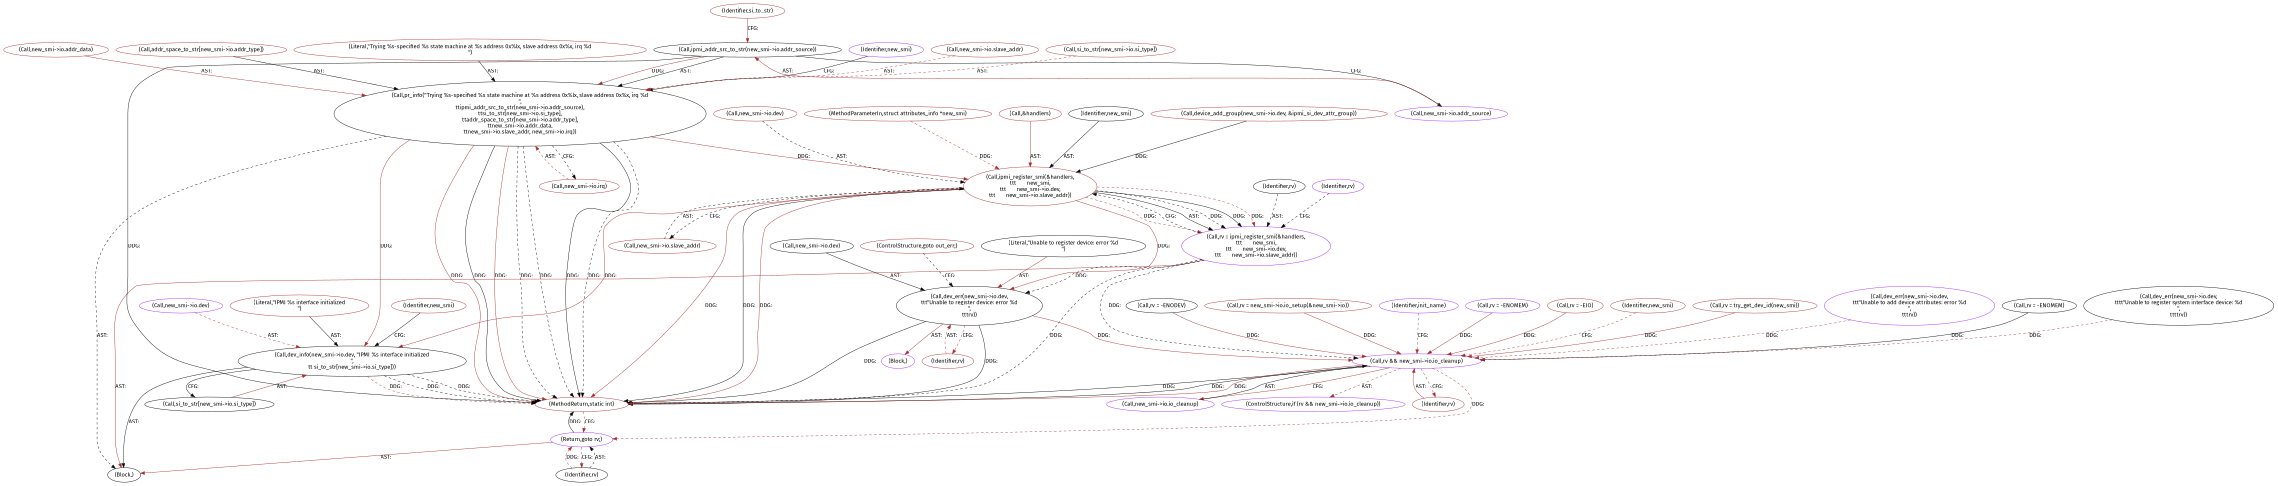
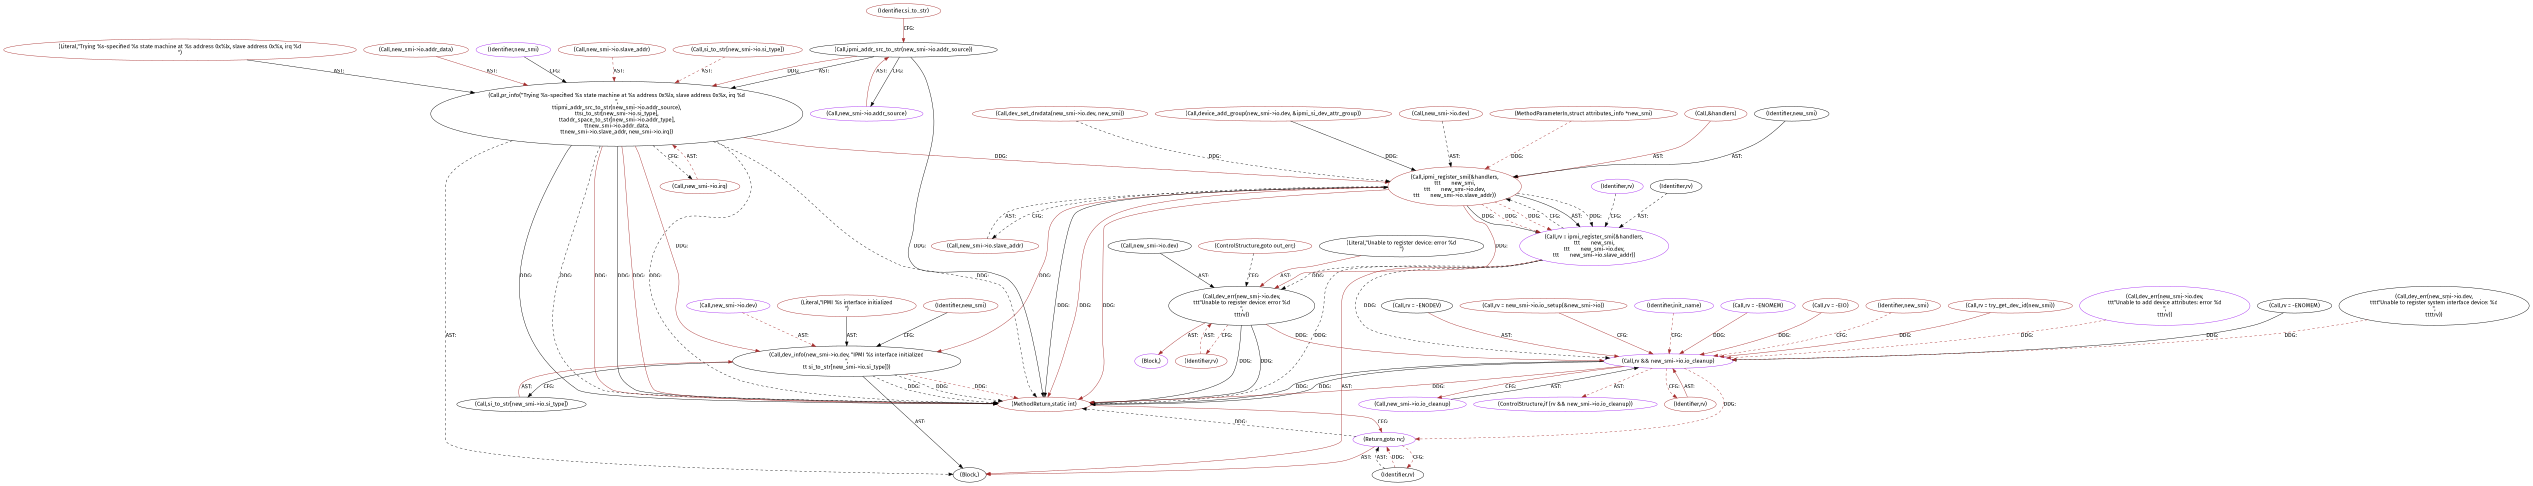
  digraph {
    fontname="Fira Sans"
    node [color=brown fontname="Fira Sans"]
    edge [color=brown fontname="Fira Sans" style=solid]
    n1 [color=black label="(Call,pr_info(\"Trying %s-specified %s state machine at %s address 0x%lx, slave address 0x%x, irq %d\n\",\n\t\tipmi_addr_src_to_str(new_smi->io.addr_source),\n\t\tsi_to_str[new_smi->io.si_type],\n\t\taddr_space_to_str[new_smi->io.addr_type],\n\t\tnew_smi->io.addr_data,\n\t\tnew_smi->io.slave_addr, new_smi->io.irq))"]
    n2 [label="(Call,ipmi_register_smi(&handlers,\n\t\t\t       new_smi,\n\t\t\t       new_smi->io.dev,\n\t\t\t       new_smi->io.slave_addr))"]
    n3 [color=black label="(Call,dev_info(new_smi->io.dev, \"IPMI %s interface initialized\n\",\n\t\t si_to_str[new_smi->io.si_type]))"]
    n4 [label="(MethodReturn,static int)"]
    n5 [label="(Call,new_smi->io.irq)"]
    n6 [color=black label="(Block,)"]
    n7 [color=purple label="(Call,rv = ipmi_register_smi(&handlers,\n\t\t\t       new_smi,\n\t\t\t       new_smi->io.dev,\n\t\t\t       new_smi->io.slave_addr))"]
    n8 [color=black label="(Call,dev_err(new_smi->io.dev,\n\t\t\t\"Unable to register device: error %d\n\",\n\t\t\trv))"]
    n9 [label="(Call,new_smi->io.slave_addr)"]
    n10 [color=black label="(Call,si_to_str[new_smi->io.si_type])"]
    n11 [color=purple label="(Return,goto rv;)"]
    n12 [color=black label="(Call,ipmi_addr_src_to_str(new_smi->io.addr_source))"]
    n13 [color=purple label="(Call,new_smi->io.addr_source)"]
    n14 [color=purple label="(Call,rv && new_smi->io.io_cleanup)"]
    n15 [color=purple label="(Block,)"]
    n16 [label="(Identifier,rv)"]
    n17 [color=purple label="(Call,new_smi->io.io_cleanup)"]
    n18 [color=purple label="(ControlStructure,if (rv && new_smi->io.io_cleanup))"]
    n19 [label="(Identifier,rv)"]
    n20 [color=black label="(Identifier,rv)"]
    n21 [label="(Call,new_smi->io.dev)"]
    n22 [color=black label="(Call,rv = -ENODEV)"]
    n23 [color=purple label="(Identifier,rv)"]
    n24 [label="(Call,rv = new_smi->io.io_setup(&new_smi->io))"]
    n25 [label="(Identifier,new_smi)"]
    n26 [label="(MethodParameterIn,struct attributes_info *new_smi)"]
    n27 [label="(ControlStructure,goto out_err;)"]
    n28 [color=purple label="(Identifier,init_name)"]
    n29 [color=purple label="(Call,rv = -ENOMEM)"]
    n30 [color=purple label="(Identifier,new_smi)"]
    n31 [label="(Call,&handlers)"]
    n32 [label="(Call,new_smi->io.slave_addr)"]
    n33 [label="(Call,rv = -EIO)"]
    n34 [label="(Identifier,new_smi)"]
    n35 [color=black label="(Identifier,new_smi)"]
    n36 [color=black label="(Literal,\"Unable to register device: error %d\n\")"]
    n37 [label="(Call,rv = try_get_dev_id(new_smi))"]
    n38 [label="(Call,si_to_str[new_smi->io.si_type])"]
    n39 [color=purple label="(Call,new_smi->io.dev)"]
    n40 [color=purple label="(Call,dev_err(new_smi->io.dev,\n\t\t\t\"Unable to add device attributes: error %d\n\",\n\t\t\trv))"]
    n41 [label="(Call,new_smi->io.addr_data)"]
-   n42 [label="(Call,addr_space_to_str[new_smi->io.addr_type])"]
    n43 [color=black label="(Call,new_smi->io.dev)"]
+   n44 [label="(Call,dev_set_drvdata(new_smi->io.dev, new_smi))"]
    n45 [label="(Literal,\"Trying %s-specified %s state machine at %s address 0x%lx, slave address 0x%x, irq %d\n\")"]
    n46 [label="(Call,device_add_group(new_smi->io.dev, &ipmi_si_dev_attr_group))"]
    n47 [color=black label="(Call,rv = -ENOMEM)"]
    n48 [color=black label="(Call,dev_err(new_smi->io.dev,\n\t\t\t\t\"Unable to register system interface device: %d\n\",\n\t\t\t\trv))"]
    n49 [label="(Identifier,si_to_str)"]
    n50 [color=black label="(Identifier,rv)"]
    n51 [label="(Literal,\"IPMI %s interface initialized\n\")"]
    n1 -> n2 [label="DDG: "]
    n1 -> n3 [label="DDG: "]
    n1 -> n4 [label="DDG: "]
    n1 -> n4 [color=black label="DDG: "]
    n1 -> n4 [label="DDG: "]
    n1 -> n4 [color=black label="DDG: " style=dashed]
    n1 -> n4 [color=black label="DDG: " style=dashed]
    n1 -> n4 [color=black label="DDG: "]
    n1 -> n4 [color=black label="DDG: " style=dashed]
    n1 -> n5 [color=black label="CFG: " style=dashed]
    n1 -> n6 [color=black label="AST: " style=dashed]
    n2 -> n3 [label="DDG: "]
    n2 -> n4 [label="DDG: "]
    n2 -> n4 [color=black label="DDG: "]
    n2 -> n4 [label="DDG: "]
    n2 -> n7 [color=black label="AST: "]
    n2 -> n7 [color=black label="DDG: " style=dashed]
    n2 -> n7 [color=black label="DDG: "]
    n2 -> n7 [label="DDG: " style=dashed]
    n2 -> n7 [label="DDG: " style=dashed]
    n2 -> n8 [label="DDG: "]
    n2 -> n9 [color=black label="CFG: " style=dashed]
    n3 -> n4 [label="DDG: " style=dashed]
    n3 -> n4 [color=black label="DDG: " style=dashed]
    n3 -> n4 [color=black label="DDG: " style=dashed]
    n3 -> n6 [color=black label="AST: "]
    n3 -> n10 [color=black label="CFG: "]
-   n4 -> n11 [label="CFG: " style=dashed]
+   n4 -> n11 [label="CFG: "]
    n5 -> n1 [label="AST: " style=dashed]
    n7 -> n2 [color=black label="CFG: " style=dashed]
    n7 -> n4 [color=black label="DDG: " style=dashed]
    n7 -> n6 [label="AST: "]
    n7 -> n8 [color=black label="DDG: " style=dashed]
    n7 -> n14 [color=black label="DDG: " style=dashed]
    n8 -> n4 [color=black label="DDG: "]
    n8 -> n4 [color=black label="DDG: "]
    n8 -> n14 [label="DDG: "]
    n8 -> n15 [label="AST: "]
    n8 -> n16 [label="CFG: " style=dashed]
    n9 -> n2 [color=black label="AST: " style=dashed]
    n10 -> n3 [label="AST: "]
-   n11 -> n4 [color=black label="DDG: "]
+   n11 -> n4 [color=black label="DDG: " style=dashed]
    n11 -> n6 [label="AST: "]
    n11 -> n20 [label="CFG: " style=dashed]
    n12 -> n1 [color=black label="AST: "]
    n12 -> n1 [label="DDG: "]
    n12 -> n4 [color=black label="DDG: "]
    n12 -> n13 [color=black label="CFG: "]
    n13 -> n12 [label="AST: "]
    n14 -> n4 [color=black label="DDG: "]
    n14 -> n4 [color=black label="DDG: "]
    n14 -> n4 [label="DDG: "]
    n14 -> n11 [label="DDG: " style=dashed]
    n14 -> n17 [label="CFG: "]
    n14 -> n18 [label="AST: " style=dashed]
    n14 -> n19 [label="CFG: " style=dashed]
    n16 -> n8 [label="AST: " style=dashed]
    n17 -> n14 [color=black label="AST: "]
    n19 -> n14 [label="AST: "]
    n20 -> n11 [color=black label="AST: " style=dashed]
    n20 -> n11 [label="DDG: " style=dashed]
    n21 -> n2 [color=black label="AST: " style=dashed]
-   n22 -> n14 [label="DDG: "]
+   n22 -> n14 [label="AST: "]
    n23 -> n7 [color=black label="CFG: " style=dashed]
-   n24 -> n14 [label="DDG: "]
+   n24 -> n14 [label="CFG: "]
    n25 -> n3 [color=black label="CFG: "]
    n26 -> n2 [label="DDG: " style=dashed]
    n27 -> n8 [color=black label="CFG: " style=dashed]
    n28 -> n14 [label="CFG: " style=dashed]
    n29 -> n14 [label="DDG: "]
    n30 -> n1 [color=black label="CFG: "]
    n31 -> n2 [label="AST: "]
    n32 -> n1 [label="AST: " style=dashed]
    n33 -> n14 [label="DDG: "]
    n34 -> n14 [label="CFG: " style=dashed]
    n35 -> n2 [color=black label="AST: "]
    n36 -> n8 [label="AST: "]
    n37 -> n14 [label="DDG: "]
    n38 -> n1 [label="AST: " style=dashed]
    n39 -> n3 [label="AST: " style=dashed]
    n40 -> n14 [label="DDG: " style=dashed]
    n41 -> n1 [label="AST: "]
-   n42 -> n1 [color=black label="AST: "]
    n43 -> n8 [color=black label="AST: "]
+   n44 -> n2 [color=black label="DDG: " style=dashed]
    n45 -> n1 [color=black label="AST: "]
    n46 -> n2 [color=black label="DDG: "]
    n47 -> n14 [color=black label="DDG: "]
    n48 -> n14 [label="DDG: " style=dashed]
    n49 -> n12 [label="CFG: "]
    n50 -> n7 [color=black label="AST: " style=dashed]
    n51 -> n3 [color=black label="AST: "]
  }
